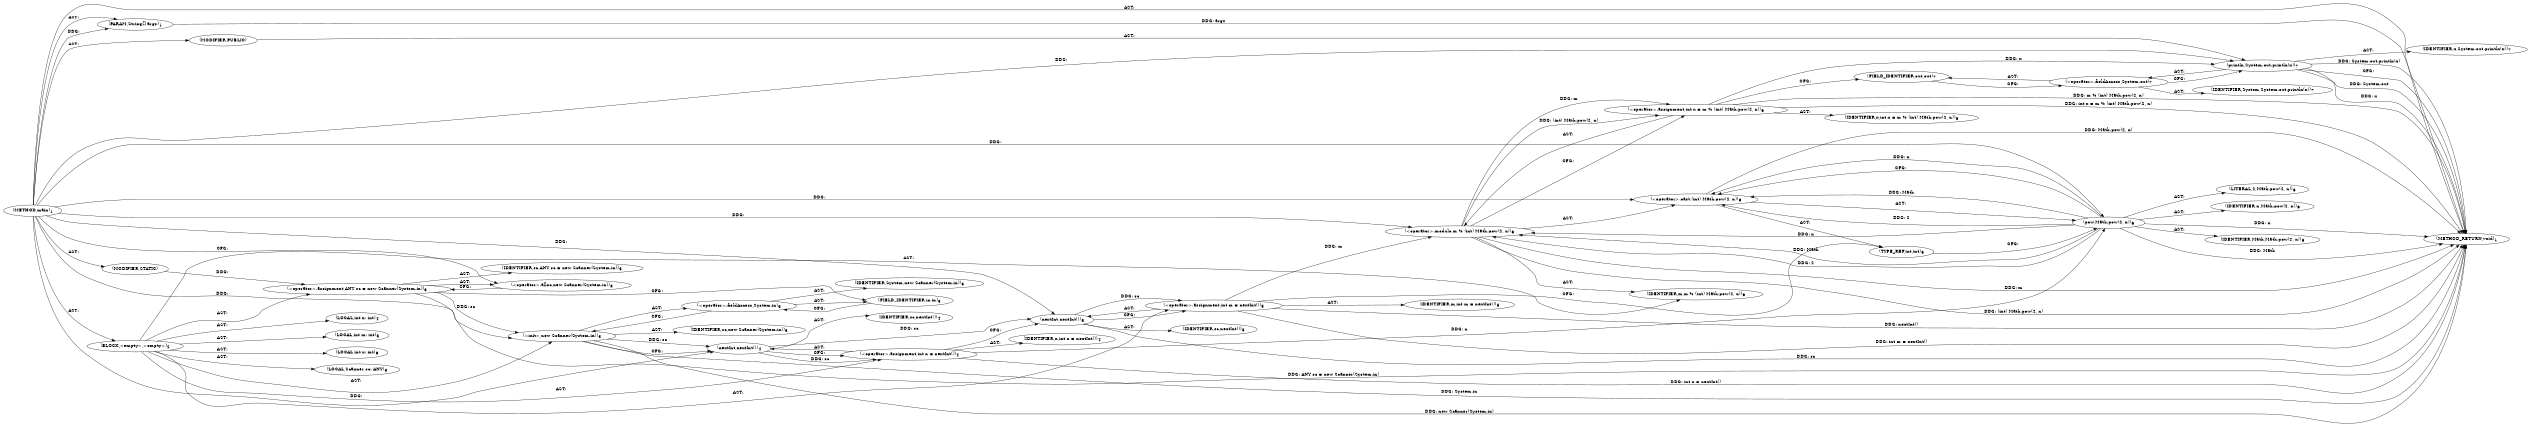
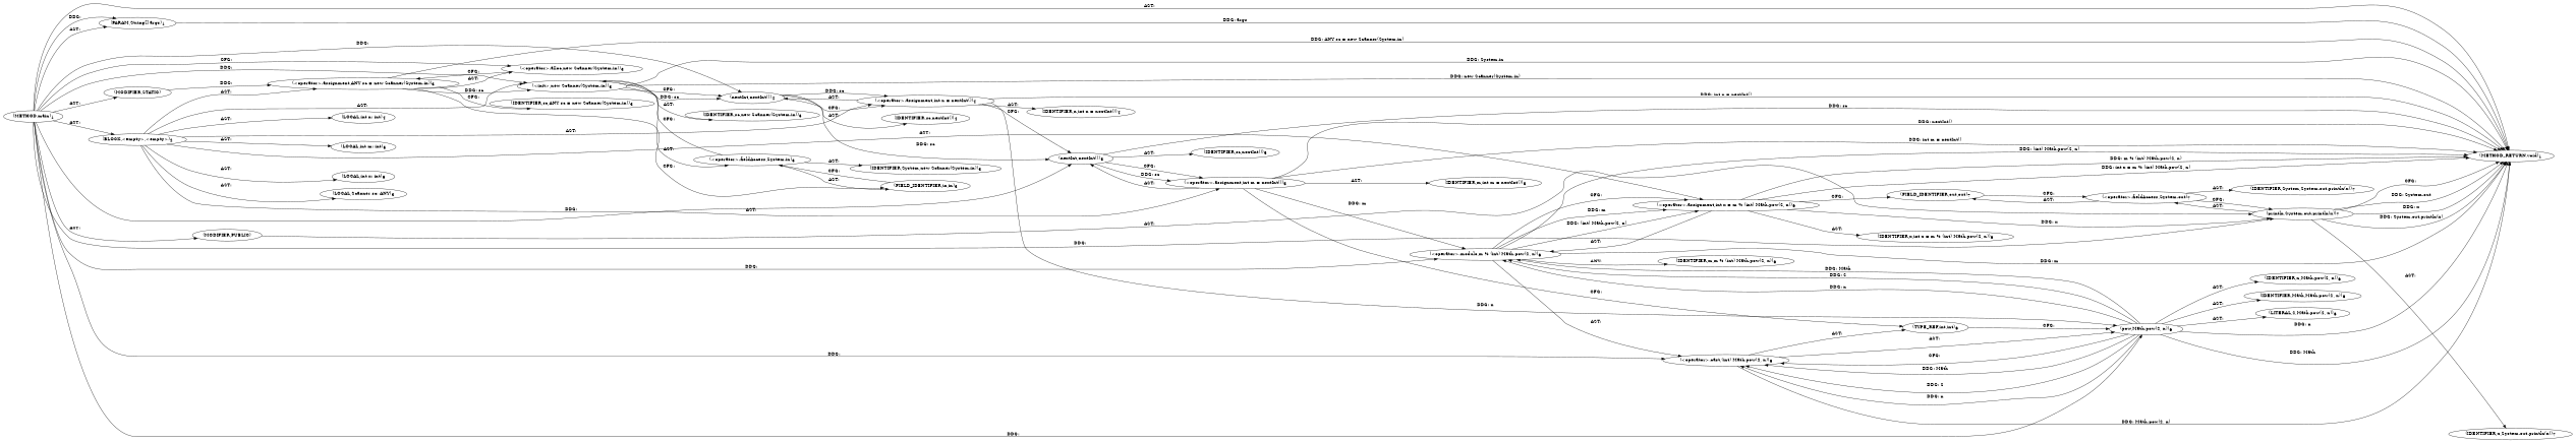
  digraph {
    rankdir=LR
    n1 [label=<(METHOD,main)<SUB>1</SUB>>]
    n2 [label=<(PARAM,String[] args)<SUB>1</SUB>>]
    n3 [label=<(BLOCK,&lt;empty&gt;,&lt;empty&gt;)<SUB>2</SUB>>]
    n4 [label=<(&lt;operator&gt;.alloc,new Scanner(System.in))<SUB>3</SUB>>]
    n5 [label=<(&lt;init&gt;,new Scanner(System.in))<SUB>3</SUB>>]
    n6 [label=<(nextInt,nextInt())<SUB>4</SUB>>]
    n7 [label=<(nextInt,nextInt())<SUB>5</SUB>>]
    n8 [label=<(&lt;operator&gt;.modulo,m % (int) Math.pow(2, n))<SUB>6</SUB>>]
    n9 [label=<(&lt;operator&gt;.cast,(int) Math.pow(2, n))<SUB>6</SUB>>]
    n10 [label=<(pow,Math.pow(2, n))<SUB>6</SUB>>]
    n11 [label=<(println,System.out.println(x))<SUB>7</SUB>>]
    n12 [label=<(MODIFIER,PUBLIC)>]
    n13 [label=<(MODIFIER,STATIC)>]
    n14 [label=<(METHOD_RETURN,void)<SUB>1</SUB>>]
    n15 [label=<(&lt;operator&gt;.assignment,ANY sc = new Scanner(System.in))<SUB>3</SUB>>]
    n16 [label=<(LOCAL,Scanner sc: ANY)<SUB>3</SUB>>]
    n17 [label=<(LOCAL,int n: int)<SUB>4</SUB>>]
    n18 [label=<(&lt;operator&gt;.assignment,int n = nextInt())<SUB>4</SUB>>]
    n19 [label=<(LOCAL,int m: int)<SUB>5</SUB>>]
    n20 [label=<(&lt;operator&gt;.assignment,int m = nextInt())<SUB>5</SUB>>]
    n21 [label=<(LOCAL,int x: int)<SUB>6</SUB>>]
    n22 [label=<(&lt;operator&gt;.assignment,int x = m % (int) Math.pow(2, n))<SUB>6</SUB>>]
    n23 [label=<(IDENTIFIER,sc,ANY sc = new Scanner(System.in))<SUB>3</SUB>>]
    n24 [label=<(FIELD_IDENTIFIER,in,in)<SUB>3</SUB>>]
    n25 [label=<(IDENTIFIER,sc,new Scanner(System.in))<SUB>3</SUB>>]
    n26 [label=<(&lt;operator&gt;.fieldAccess,System.in)<SUB>3</SUB>>]
    n27 [label=<(IDENTIFIER,sc,nextInt())<SUB>4</SUB>>]
    n28 [label=<(IDENTIFIER,sc,nextInt())<SUB>5</SUB>>]
    n29 [label=<(IDENTIFIER,m,m % (int) Math.pow(2, n))<SUB>6</SUB>>]
    n30 [label=<(TYPE_REF,int,int)<SUB>6</SUB>>]
    n31 [label=<(IDENTIFIER,Math,Math.pow(2, n))<SUB>6</SUB>>]
    n32 [label=<(LITERAL,2,Math.pow(2, n))<SUB>6</SUB>>]
    n33 [label=<(IDENTIFIER,n,Math.pow(2, n))<SUB>6</SUB>>]
    n34 [label=<(&lt;operator&gt;.fieldAccess,System.out)<SUB>7</SUB>>]
    n35 [label=<(IDENTIFIER,x,System.out.println(x))<SUB>7</SUB>>]
    n36 [label=<(IDENTIFIER,n,int n = nextInt())<SUB>4</SUB>>]
    n37 [label=<(IDENTIFIER,m,int m = nextInt())<SUB>5</SUB>>]
    n38 [label=<(IDENTIFIER,x,int x = m % (int) Math.pow(2, n))<SUB>6</SUB>>]
    n39 [label=<(FIELD_IDENTIFIER,out,out)<SUB>7</SUB>>]
    n40 [label=<(IDENTIFIER,System,new Scanner(System.in))<SUB>3</SUB>>]
    n41 [label=<(IDENTIFIER,System,System.out.println(x))<SUB>7</SUB>>]
    n1 -> n2 [label="AST: "]
    n1 -> n2 [label="DDG: "]
    n1 -> n3 [label="AST: "]
    n1 -> n4 [label="CFG: "]
    n1 -> n5 [label="DDG: "]
    n1 -> n6 [label="DDG: "]
    n1 -> n7 [label="DDG: "]
    n1 -> n8 [label="DDG: "]
    n1 -> n9 [label="DDG: "]
    n1 -> n10 [label="DDG: "]
    n1 -> n11 [label="DDG: "]
    n1 -> n12 [label="AST: "]
    n1 -> n13 [label="AST: "]
    n1 -> n14 [label="AST: "]
    n2 -> n14 [label="DDG: args"]
    n3 -> n5 [label="AST: "]
    n3 -> n15 [label="AST: "]
    n3 -> n16 [label="AST: "]
    n3 -> n17 [label="AST: "]
    n3 -> n18 [label="AST: "]
    n3 -> n19 [label="AST: "]
    n3 -> n20 [label="AST: "]
    n3 -> n21 [label="AST: "]
-   n3 -> n29 [label="AST: "]
+   n3 -> n22 [label="AST: "]
    n4 -> n15 [label="CFG: "]
    n5 -> n6 [label="CFG: "]
    n5 -> n6 [label="DDG: sc"]
    n5 -> n14 [label="DDG: System.in"]
    n5 -> n14 [label="DDG: new Scanner(System.in)"]
    n5 -> n25 [label="AST: "]
    n5 -> n26 [label="AST: "]
    n6 -> n7 [label="DDG: sc"]
    n6 -> n18 [label="CFG: "]
    n6 -> n18 [label="DDG: sc"]
    n6 -> n27 [label="AST: "]
    n7 -> n14 [label="DDG: sc"]
    n7 -> n20 [label="CFG: "]
    n7 -> n20 [label="DDG: sc"]
    n7 -> n28 [label="AST: "]
    n8 -> n9 [label="AST: "]
    n8 -> n14 [label="DDG: m"]
    n8 -> n14 [label="DDG: (int) Math.pow(2, n)"]
    n8 -> n22 [label="CFG: "]
    n8 -> n22 [label="DDG: m"]
    n8 -> n22 [label="DDG: (int) Math.pow(2, n)"]
-   n8 -> n29 [label="AST: "]
+   n8 -> n29 [label="ANY: "]
    n9 -> n10 [label="AST: "]
    n9 -> n14 [label="DDG: Math.pow(2, n)"]
    n9 -> n30 [label="AST: "]
    n10 -> n8 [label="DDG: Math"]
    n10 -> n8 [label="DDG: 2"]
    n10 -> n8 [label="DDG: n"]
    n10 -> n9 [label="CFG: "]
    n10 -> n9 [label="DDG: Math"]
    n10 -> n9 [label="DDG: 2"]
    n10 -> n9 [label="DDG: n"]
    n10 -> n14 [label="DDG: n"]
    n10 -> n14 [label="DDG: Math"]
    n10 -> n31 [label="AST: "]
    n10 -> n32 [label="AST: "]
    n10 -> n33 [label="AST: "]
    n11 -> n14 [label="CFG: "]
    n11 -> n14 [label="DDG: System.out"]
    n11 -> n14 [label="DDG: x"]
    n11 -> n14 [label="DDG: System.out.println(x)"]
    n11 -> n34 [label="AST: "]
    n11 -> n35 [label="AST: "]
    n12 -> n11 [label="AST: "]
    n13 -> n15 [label="DDG: "]
    n15 -> n4 [label="AST: "]
    n15 -> n5 [label="DDG: sc"]
    n15 -> n14 [label="DDG: ANY sc = new Scanner(System.in)"]
-   n15 -> n23 [label="AST: "]
+   n15 -> n23 [label="CFG: "]
    n15 -> n24 [label="CFG: "]
    n18 -> n6 [label="AST: "]
    n18 -> n7 [label="CFG: "]
    n18 -> n10 [label="DDG: n"]
    n18 -> n14 [label="DDG: int n = nextInt()"]
    n18 -> n36 [label="AST: "]
    n20 -> n7 [label="AST: "]
    n20 -> n8 [label="DDG: m"]
    n20 -> n14 [label="DDG: nextInt()"]
    n20 -> n14 [label="DDG: int m = nextInt()"]
    n20 -> n30 [label="CFG: "]
    n20 -> n37 [label="AST: "]
    n22 -> n8 [label="AST: "]
    n22 -> n11 [label="DDG: x"]
    n22 -> n14 [label="DDG: m % (int) Math.pow(2, n)"]
    n22 -> n14 [label="DDG: int x = m % (int) Math.pow(2, n)"]
    n22 -> n38 [label="AST: "]
    n22 -> n39 [label="CFG: "]
    n24 -> n26 [label="CFG: "]
    n26 -> n5 [label="CFG: "]
    n26 -> n24 [label="AST: "]
    n26 -> n40 [label="AST: "]
    n30 -> n10 [label="CFG: "]
    n34 -> n11 [label="CFG: "]
    n34 -> n39 [label="AST: "]
    n34 -> n41 [label="AST: "]
    n39 -> n34 [label="CFG: "]
  }
